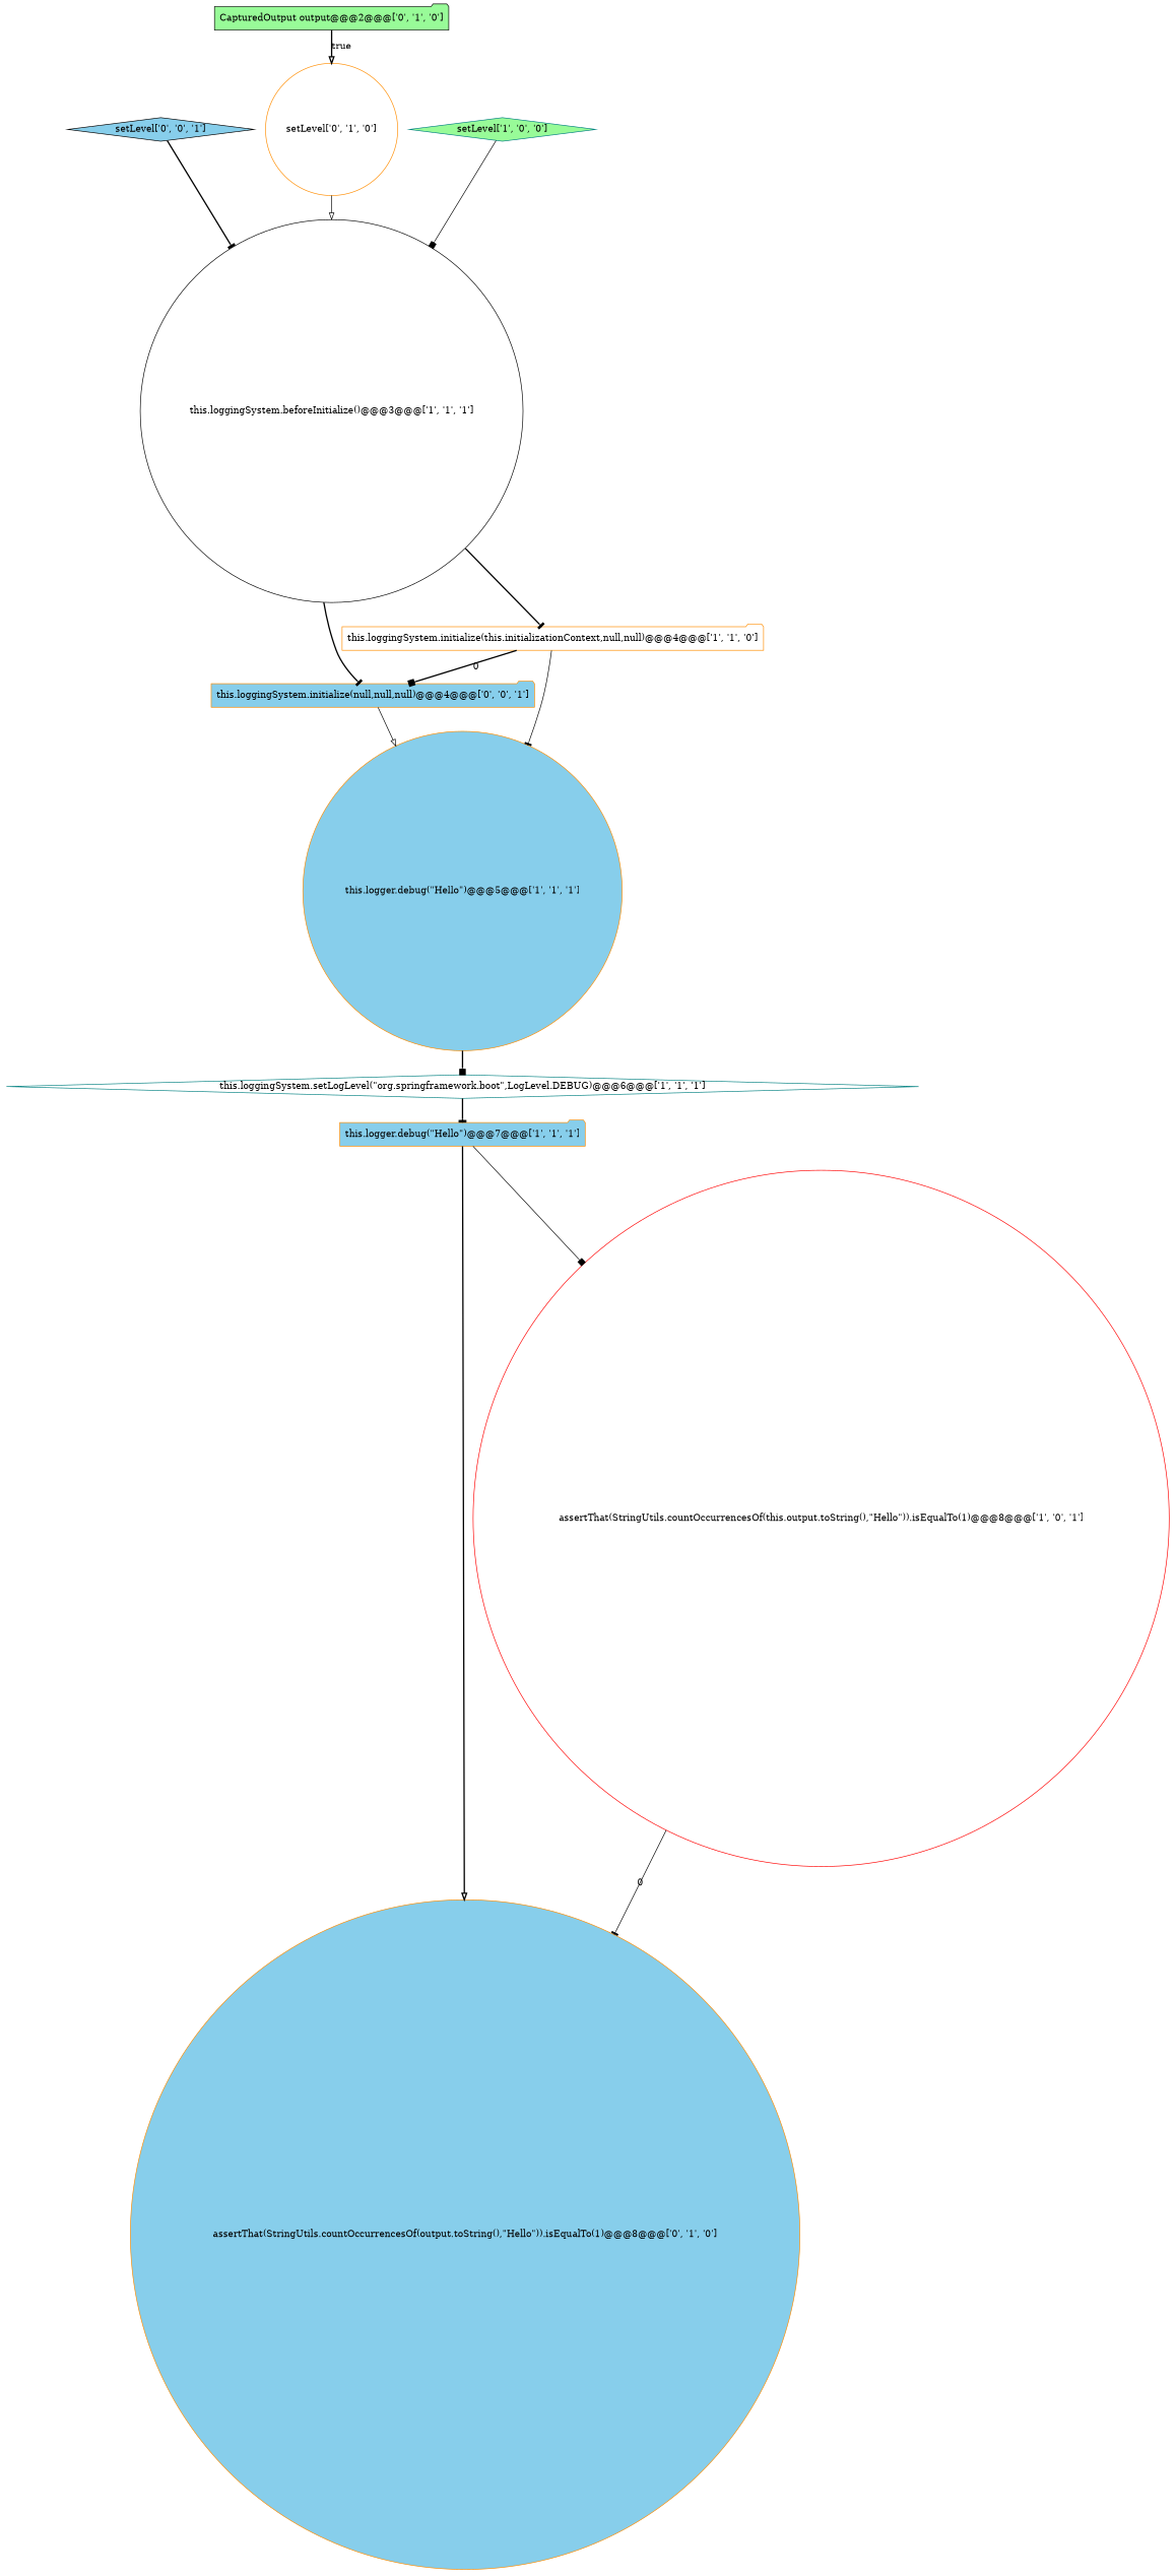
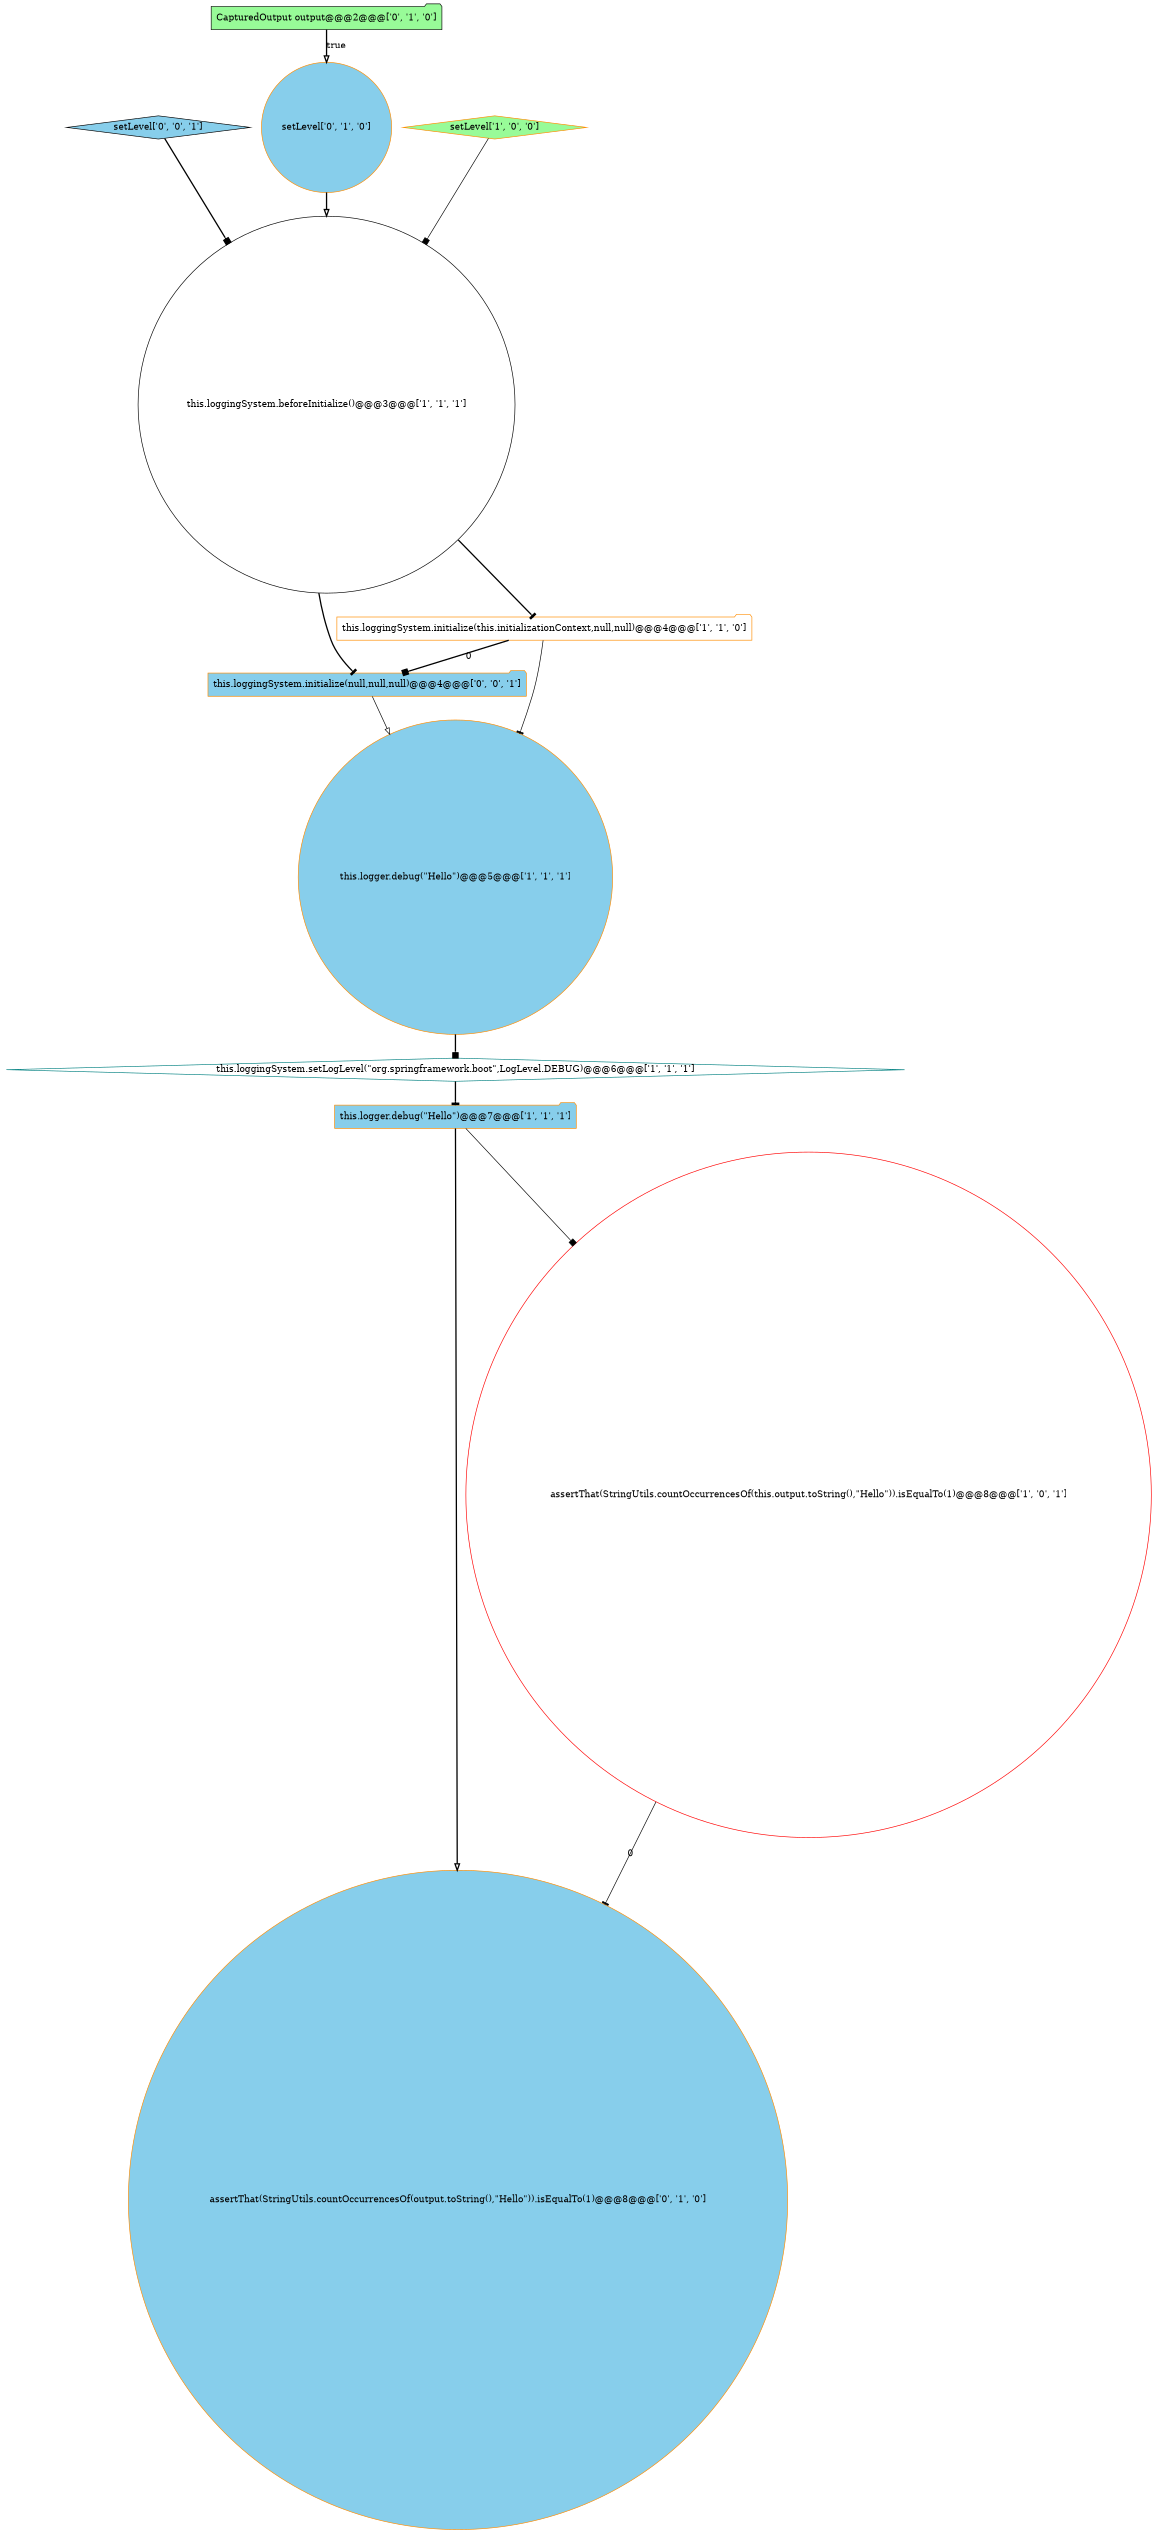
  digraph {
    node [color=darkorange fillcolor=skyblue shape=circle style=filled]
    edge [arrowhead=box style=bold]
    n1 [color=black label="setLevel['0', '0', '1']" shape=diamond]
    n2 [color=black fillcolor=white label="this.loggingSystem.beforeInitialize()@@@3@@@['1', '1', '1']"]
    n3 [label="this.loggingSystem.initialize(null,null,null)@@@4@@@['0', '0', '1']" shape=folder]
    n4 [fillcolor=white label="this.loggingSystem.initialize(this.initializationContext,null,null)@@@4@@@['1', '1', '0']" shape=folder]
    n5 [label="this.logger.debug(\"Hello\")@@@5@@@['1', '1', '1']"]
    n6 [color=teal fillcolor=white label="this.loggingSystem.setLogLevel(\"org.springframework.boot\",LogLevel.DEBUG)@@@6@@@['1', '1', '1']" shape=diamond]
    n7 [label="this.logger.debug(\"Hello\")@@@7@@@['1', '1', '1']" shape=folder]
    n8 [color=black fillcolor=palegreen label="CapturedOutput output@@@2@@@['0', '1', '0']" shape=folder]
-   n9 [fillcolor=white label="setLevel['0', '1', '0']"]
-   n10 [color=teal fillcolor=palegreen label="setLevel['1', '0', '0']" shape=diamond]
+   n9 [label="setLevel['0', '1', '0']"]
+   n10 [fillcolor=palegreen label="setLevel['1', '0', '0']" shape=diamond]
    n11 [label="assertThat(StringUtils.countOccurrencesOf(output.toString(),\"Hello\")).isEqualTo(1)@@@8@@@['0', '1', '0']"]
    n12 [color=red fillcolor=white label="assertThat(StringUtils.countOccurrencesOf(this.output.toString(),\"Hello\")).isEqualTo(1)@@@8@@@['1', '0', '1']"]
-   n1 -> n2 [arrowhead=tee]
+   n1 -> n2
    n2 -> n3 [arrowhead=tee]
    n2 -> n4 [arrowhead=tee]
    n3 -> n5 [arrowhead=onormal style=solid]
    n4 -> n3 [label=0]
    n4 -> n5 [arrowhead=tee style=solid]
    n5 -> n6
    n6 -> n7 [arrowhead=tee]
    n7 -> n11 [arrowhead=onormal]
    n7 -> n12 [style=solid]
    n8 -> n9 [arrowhead=onormal label=true]
-   n9 -> n2 [arrowhead=onormal style=solid]
+   n9 -> n2 [arrowhead=onormal]
    n10 -> n2 [style=solid]
    n12 -> n11 [arrowhead=tee label=0 style=solid]
  }
